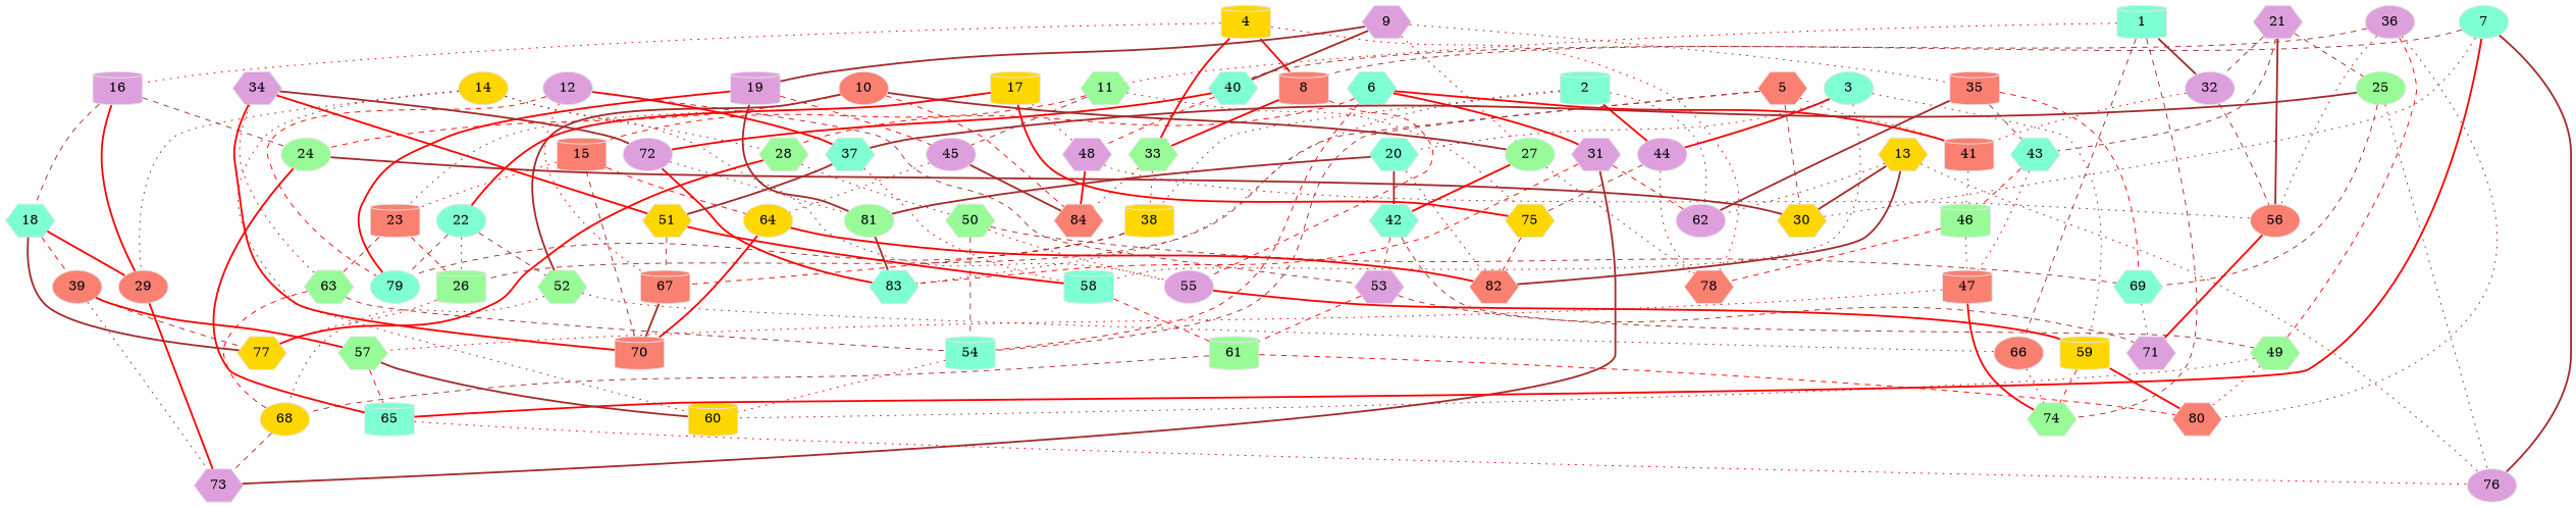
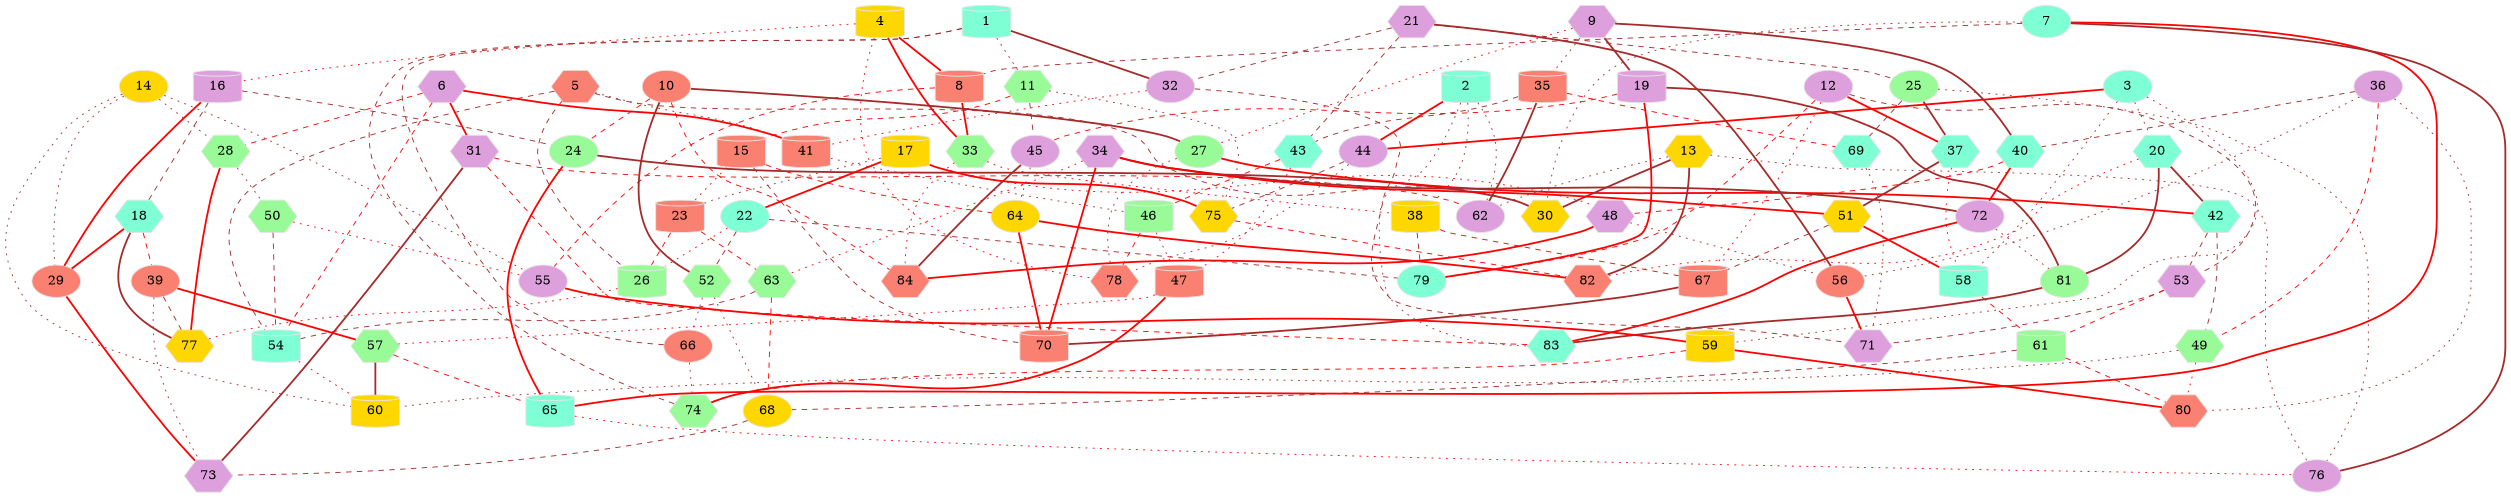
  graph {
    node [color=gray90 fillcolor=plum shape=hexagon style=filled]
    edge [color=brown style=dashed]
    1 [fillcolor=aquamarine shape=cylinder]
    11 [fillcolor=palegreen]
    32 [shape=ellipse]
    66 [fillcolor=salmon shape=ellipse]
    74 [fillcolor=palegreen]
    15 [fillcolor=salmon shape=cylinder]
    45 [shape=ellipse]
    75 [fillcolor=gold]
    41 [fillcolor=salmon shape=cylinder]
    71
    2 [fillcolor=aquamarine shape=cylinder]
    38 [fillcolor=gold shape=cylinder]
    44 [shape=ellipse]
    62 [shape=ellipse]
    83 [fillcolor=aquamarine]
    67 [fillcolor=salmon shape=cylinder]
    79 [fillcolor=aquamarine shape=ellipse]
    78 [fillcolor=salmon]
    3 [fillcolor=aquamarine shape=ellipse]
    20 [fillcolor=aquamarine]
    58 [fillcolor=aquamarine shape=cylinder]
    59 [fillcolor=gold shape=cylinder]
    82 [fillcolor=salmon]
    81 [fillcolor=palegreen shape=ellipse]
    42 [fillcolor=aquamarine]
    61 [fillcolor=palegreen shape=cylinder]
    80 [fillcolor=salmon]
    4 [fillcolor=gold shape=cylinder]
    8 [fillcolor=salmon shape=cylinder]
    16 [shape=cylinder]
    33 [fillcolor=palegreen]
    55 [shape=ellipse]
    24 [fillcolor=palegreen shape=ellipse]
    29 [fillcolor=salmon shape=ellipse]
    18 [fillcolor=aquamarine]
    84 [fillcolor=salmon]
    5 [fillcolor=salmon]
    26 [fillcolor=palegreen shape=cylinder]
    30 [fillcolor=gold]
    54 [fillcolor=aquamarine shape=cylinder]
    77 [fillcolor=gold]
    46 [fillcolor=palegreen shape=cylinder]
    60 [fillcolor=gold shape=cylinder]
-   6 [fillcolor=aquamarine]
+   6
    28 [fillcolor=palegreen]
    31
    50 [fillcolor=palegreen]
    73
    7 [fillcolor=aquamarine shape=ellipse]
    65 [fillcolor=aquamarine shape=cylinder]
    76 [shape=ellipse]
    19 [shape=cylinder]
    9
    27 [fillcolor=palegreen shape=ellipse]
    35 [fillcolor=salmon shape=cylinder]
    40 [fillcolor=aquamarine]
    43 [fillcolor=aquamarine]
    69 [fillcolor=aquamarine]
    48
    72 [shape=ellipse]
    10 [fillcolor=salmon shape=ellipse]
    52 [fillcolor=palegreen]
    68 [fillcolor=gold shape=ellipse]
    23 [fillcolor=salmon shape=cylinder]
    64 [fillcolor=gold shape=ellipse]
    70 [fillcolor=salmon shape=cylinder]
    12 [shape=ellipse]
    37 [fillcolor=aquamarine]
    53
    51 [fillcolor=gold]
    13 [fillcolor=gold]
    14 [fillcolor=gold shape=ellipse]
    63 [fillcolor=palegreen]
    39 [fillcolor=salmon shape=ellipse]
    17 [fillcolor=gold shape=cylinder]
    22 [fillcolor=aquamarine shape=ellipse]
    56 [fillcolor=salmon shape=ellipse]
    57 [fillcolor=palegreen]
    49 [fillcolor=palegreen]
    21
    25 [fillcolor=palegreen shape=ellipse]
    47 [fillcolor=salmon shape=cylinder]
    34
    36 [shape=ellipse]
    1 -- 11 [color=red style=dotted]
    1 -- 32 [style=bold]
    1 -- 66
    1 -- 74
    11 -- 15 [color=red]
    11 -- 45
    11 -- 75 [style=dotted]
    32 -- 41 [color=red style=dotted]
-   32 -- 56
+   32 -- 71
    66 -- 74 [style=dotted]
    15 -- 23 [color=red style=dotted]
    15 -- 64 [color=red]
    15 -- 70
    45 -- 84 [style=bold]
    45 -- 64 [style=dotted]
    75 -- 82 [color=red]
    41 -- 46 [style=dotted]
    2 -- 38 [style=dotted]
    2 -- 44 [color=red style=bold]
    2 -- 62 [style=dotted]
    2 -- 83 [style=dotted]
    38 -- 67 [color=red]
    38 -- 79
    44 -- 75
    44 -- 78 [style=dotted]
    67 -- 70 [style=bold]
    3 -- 44 [color=red style=bold]
    3 -- 20 [style=dotted]
    3 -- 58 [style=dotted]
    3 -- 59 [style=dotted]
    20 -- 82 [color=red style=dotted]
    20 -- 81 [style=bold]
    20 -- 42 [style=bold]
    58 -- 61 [color=red]
    59 -- 74 [color=red]
    59 -- 80 [color=red style=bold]
    81 -- 83 [style=bold]
    42 -- 53
    42 -- 49
    61 -- 80 [color=red]
    61 -- 68
    4 -- 78 [color=red style=dotted]
    4 -- 8 [color=red style=bold]
    4 -- 16 [color=red style=dotted]
    4 -- 33 [color=red style=bold]
    8 -- 33 [color=red style=bold]
    8 -- 55 [color=red]
    16 -- 24
    16 -- 29 [color=red style=bold]
    16 -- 18
    33 -- 38 [color=red style=dotted]
    33 -- 84 [color=red style=dotted]
    55 -- 59 [color=red style=bold]
    24 -- 30 [style=bold]
    24 -- 65 [color=red style=bold]
    29 -- 73 [color=red style=bold]
    18 -- 29 [color=red style=bold]
    18 -- 77 [style=bold]
    18 -- 39 [color=red]
    5 -- 41 [style=dotted]
    5 -- 26
    5 -- 30
    5 -- 54
    26 -- 77 [color=red style=dotted]
    54 -- 60 [color=red style=dotted]
    46 -- 78 [color=red]
    46 -- 47 [style=dotted]
    6 -- 41 [color=red style=bold]
    6 -- 54 [color=red]
    6 -- 28 [color=red]
    6 -- 31 [color=red style=bold]
    28 -- 77 [color=red style=bold]
    28 -- 50 [style=dotted]
    31 -- 62 [color=red]
    31 -- 83 [color=red]
    31 -- 73 [style=bold]
    50 -- 55 [color=red style=dotted]
    50 -- 54
-   50 -- 69
    7 -- 8
    7 -- 30 [style=dotted]
    7 -- 65 [color=red style=bold]
    7 -- 76 [style=bold]
    65 -- 76 [color=red style=dotted]
    19 -- 45 [color=red]
    19 -- 79 [color=red style=bold]
    19 -- 81 [style=bold]
    9 -- 19 [style=bold]
    9 -- 27 [color=red style=dotted]
    9 -- 35 [style=dotted]
    9 -- 40 [style=bold]
    27 -- 78 [style=dotted]
    27 -- 42 [color=red style=bold]
    35 -- 62 [style=bold]
    35 -- 43
    35 -- 69 [color=red]
    40 -- 48 [color=red]
    40 -- 72 [color=red style=bold]
    43 -- 46 [color=red]
    43 -- 47 [color=red style=dotted]
    69 -- 71 [style=dotted]
    48 -- 84 [color=red style=bold]
    48 -- 56 [style=dotted]
    72 -- 83 [color=red style=bold]
    72 -- 81 [style=dotted]
    10 -- 24 [color=red]
    10 -- 84 [color=red]
    10 -- 27 [style=bold]
    10 -- 52 [style=bold]
    52 -- 66 [style=dotted]
    52 -- 68 [style=dotted]
    68 -- 73
    23 -- 26 [color=red]
    23 -- 63 [color=red]
    64 -- 82 [color=red style=bold]
    64 -- 70 [color=red style=bold]
    12 -- 67 [color=red style=dotted]
    12 -- 79 [color=red]
    12 -- 37 [color=red style=bold]
    12 -- 53
    37 -- 58 [color=red style=dotted]
    37 -- 51 [style=bold]
    53 -- 71
    53 -- 61 [color=red]
    51 -- 67
    51 -- 58 [color=red style=bold]
    13 -- 62 [style=dotted]
    13 -- 82 [style=bold]
    13 -- 30 [style=bold]
    13 -- 76 [style=dotted]
    14 -- 55 [style=dotted]
    14 -- 29 [style=dotted]
    14 -- 60 [style=dotted]
    14 -- 28 [style=dotted]
    63 -- 54
    63 -- 68 [color=red]
    39 -- 77
    39 -- 73 [style=dotted]
    39 -- 57 [color=red style=bold]
    17 -- 75 [color=red style=bold]
    17 -- 48 [color=red style=dotted]
    17 -- 23 [style=dotted]
    17 -- 22 [color=red style=bold]
    22 -- 79
    22 -- 26 [color=red style=dotted]
    22 -- 52
    56 -- 71 [color=red style=bold]
    57 -- 60 [style=bold]
    57 -- 65 [color=red]
    49 -- 80 [color=red style=dotted]
    49 -- 60 [style=dotted]
    21 -- 32
    21 -- 43
    21 -- 56 [style=bold]
    21 -- 25
    25 -- 76 [style=dotted]
    25 -- 69
    25 -- 37 [style=bold]
    47 -- 74 [color=red style=bold]
    47 -- 57 [color=red style=dotted]
    34 -- 72 [style=bold]
    34 -- 70 [color=red style=bold]
    34 -- 51 [color=red style=bold]
    34 -- 63 [color=red style=dotted]
    36 -- 80 [style=dotted]
    36 -- 40
    36 -- 56 [style=dotted]
    36 -- 49 [color=red]
  }
